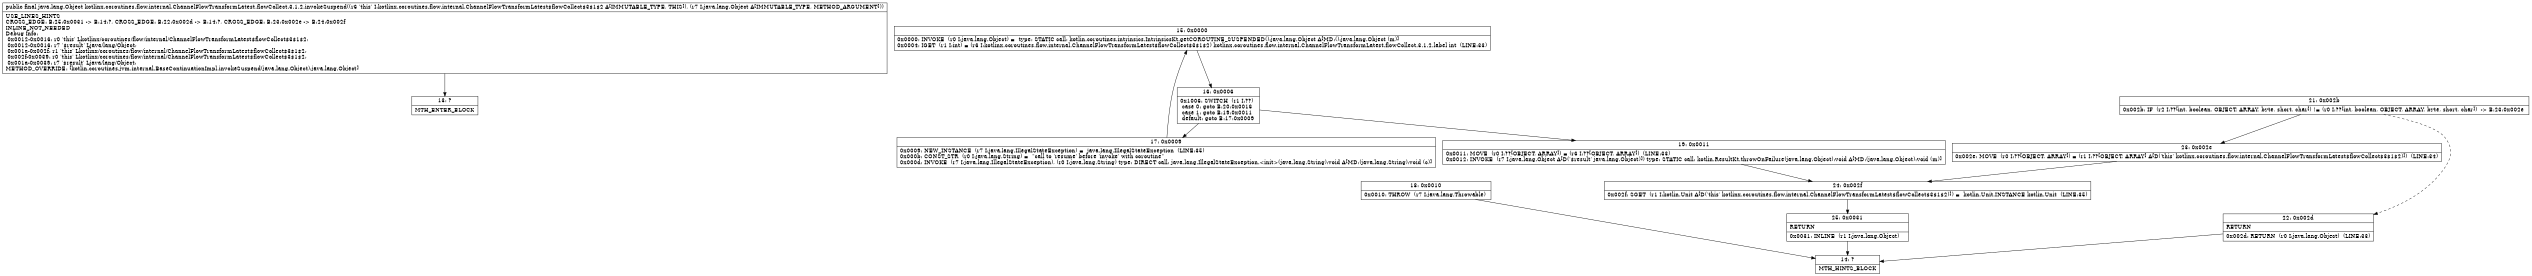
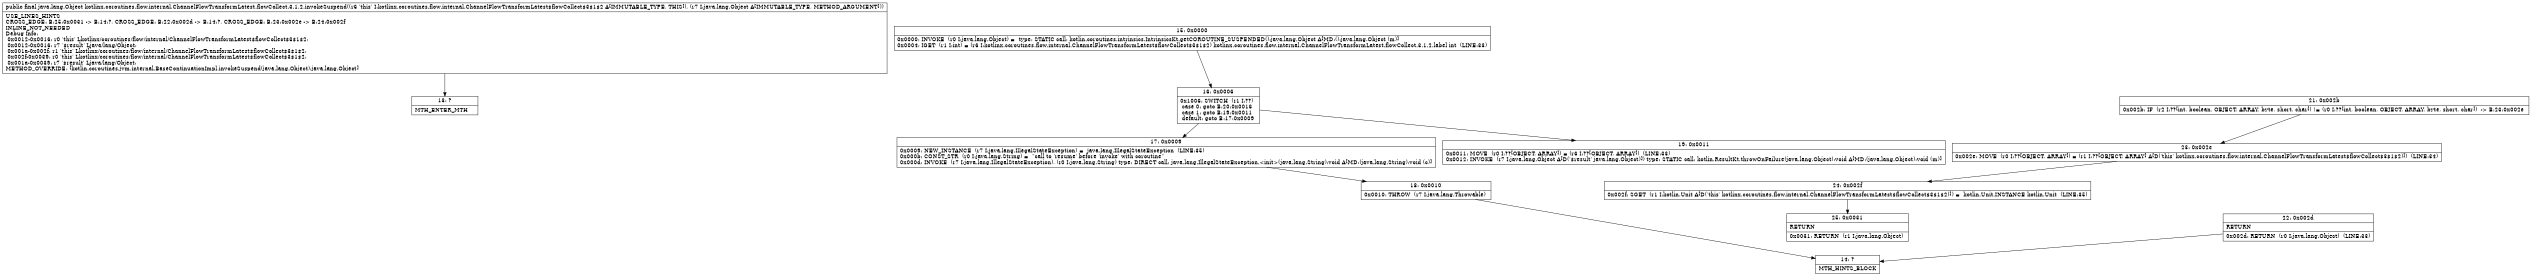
  digraph {
    node [shape=record]
-   n1 [label="{13\:\ ?|MTH_ENTER_BLOCK\l}"]
+   n1 [label="{13\:\ ?|MTH_ENTER_MTH\l}"]
    n2 [label="{15\:\ 0x0000|0x0000: INVOKE  (r0 I:java.lang.Object) =  type: STATIC call: kotlin.coroutines.intrinsics.IntrinsicsKt.getCOROUTINE_SUSPENDED():java.lang.Object A[MD:():java.lang.Object (m)]\l0x0004: IGET  (r1 I:int) = (r6 I:kotlinx.coroutines.flow.internal.ChannelFlowTransformLatest$flowCollect$3$1$2) kotlinx.coroutines.flow.internal.ChannelFlowTransformLatest.flowCollect.3.1.2.label int  (LINE:33)\l}"]
    n3 [label="{16\:\ 0x0006|0x1006: SWITCH  (r1 I:??)\l case 0: goto B:20:0x0016\l case 1: goto B:19:0x0011\l default: goto B:17:0x0009 \l}"]
    n4 [label="{17\:\ 0x0009|0x0009: NEW_INSTANCE  (r7 I:java.lang.IllegalStateException) =  java.lang.IllegalStateException  (LINE:35)\l0x000b: CONST_STR  (r0 I:java.lang.String) =  \"call to 'resume' before 'invoke' with coroutine\" \l0x000d: INVOKE  (r7 I:java.lang.IllegalStateException), (r0 I:java.lang.String) type: DIRECT call: java.lang.IllegalStateException.\<init\>(java.lang.String):void A[MD:(java.lang.String):void (c)]\l}"]
    n5 [label="{19\:\ 0x0011|0x0011: MOVE  (r0 I:??[OBJECT, ARRAY]) = (r6 I:??[OBJECT, ARRAY])  (LINE:33)\l0x0012: INVOKE  (r7 I:java.lang.Object A[D('$result' java.lang.Object)]) type: STATIC call: kotlin.ResultKt.throwOnFailure(java.lang.Object):void A[MD:(java.lang.Object):void (m)]\l}"]
    n6 [label="{18\:\ 0x0010|0x0010: THROW  (r7 I:java.lang.Throwable) \l}"]
    n7 [label="{24\:\ 0x002f|0x002f: SGET  (r1 I:kotlin.Unit A[D('this' kotlinx.coroutines.flow.internal.ChannelFlowTransformLatest$flowCollect$3$1$2)]) =  kotlin.Unit.INSTANCE kotlin.Unit  (LINE:35)\l}"]
    n8 [label="{14\:\ ?|MTH_HINTS_BLOCK\l}"]
-   n9 [label="{25\:\ 0x0031|RETURN\l|0x0031: INLINE  (r1 I:java.lang.Object) \l}"]
+   n9 [label="{25\:\ 0x0031|RETURN\l|0x0031: RETURN  (r1 I:java.lang.Object) \l}"]
    n10 [label="{21\:\ 0x002b|0x002b: IF  (r2 I:??[int, boolean, OBJECT, ARRAY, byte, short, char]) != (r0 I:??[int, boolean, OBJECT, ARRAY, byte, short, char])  \-\> B:23:0x002e \l}"]
    n11 [label="{22\:\ 0x002d|RETURN\l|0x002d: RETURN  (r0 I:java.lang.Object)  (LINE:33)\l}"]
    n12 [label="{23\:\ 0x002e|0x002e: MOVE  (r0 I:??[OBJECT, ARRAY]) = (r1 I:??[OBJECT, ARRAY] A[D('this' kotlinx.coroutines.flow.internal.ChannelFlowTransformLatest$flowCollect$3$1$2)])  (LINE:34)\l}"]
    n13 [label="{public final java.lang.Object kotlinx.coroutines.flow.internal.ChannelFlowTransformLatest.flowCollect.3.1.2.invokeSuspend((r6 'this' I:kotlinx.coroutines.flow.internal.ChannelFlowTransformLatest$flowCollect$3$1$2 A[IMMUTABLE_TYPE, THIS]), (r7 I:java.lang.Object A[IMMUTABLE_TYPE, METHOD_ARGUMENT]))  | USE_LINES_HINTS\lCROSS_EDGE: B:25:0x0031 \-\> B:14:?, CROSS_EDGE: B:22:0x002d \-\> B:14:?, CROSS_EDGE: B:23:0x002e \-\> B:24:0x002f\lINLINE_NOT_NEEDED\lDebug Info:\l  0x0012\-0x0016: r0 'this' Lkotlinx\/coroutines\/flow\/internal\/ChannelFlowTransformLatest$flowCollect$3$1$2;\l  0x0012\-0x0016: r7 '$result' Ljava\/lang\/Object;\l  0x001a\-0x002f: r1 'this' Lkotlinx\/coroutines\/flow\/internal\/ChannelFlowTransformLatest$flowCollect$3$1$2;\l  0x002f\-0x0039: r0 'this' Lkotlinx\/coroutines\/flow\/internal\/ChannelFlowTransformLatest$flowCollect$3$1$2;\l  0x001a\-0x0039: r7 '$result' Ljava\/lang\/Object;\lMETHOD_OVERRIDE: [kotlin.coroutines.jvm.internal.BaseContinuationImpl.invokeSuspend(java.lang.Object):java.lang.Object]\l}"]
    n2 -> n3
    n3 -> n4
    n3 -> n5
-   n4 -> n2
-   n5 -> n7
+   n4 -> n6
    n6 -> n8
    n7 -> n9
-   n9 -> n8
-   n10 -> n11 [style=dashed]
    n10 -> n12
    n11 -> n8
    n12 -> n7
    n13 -> n1
  }
